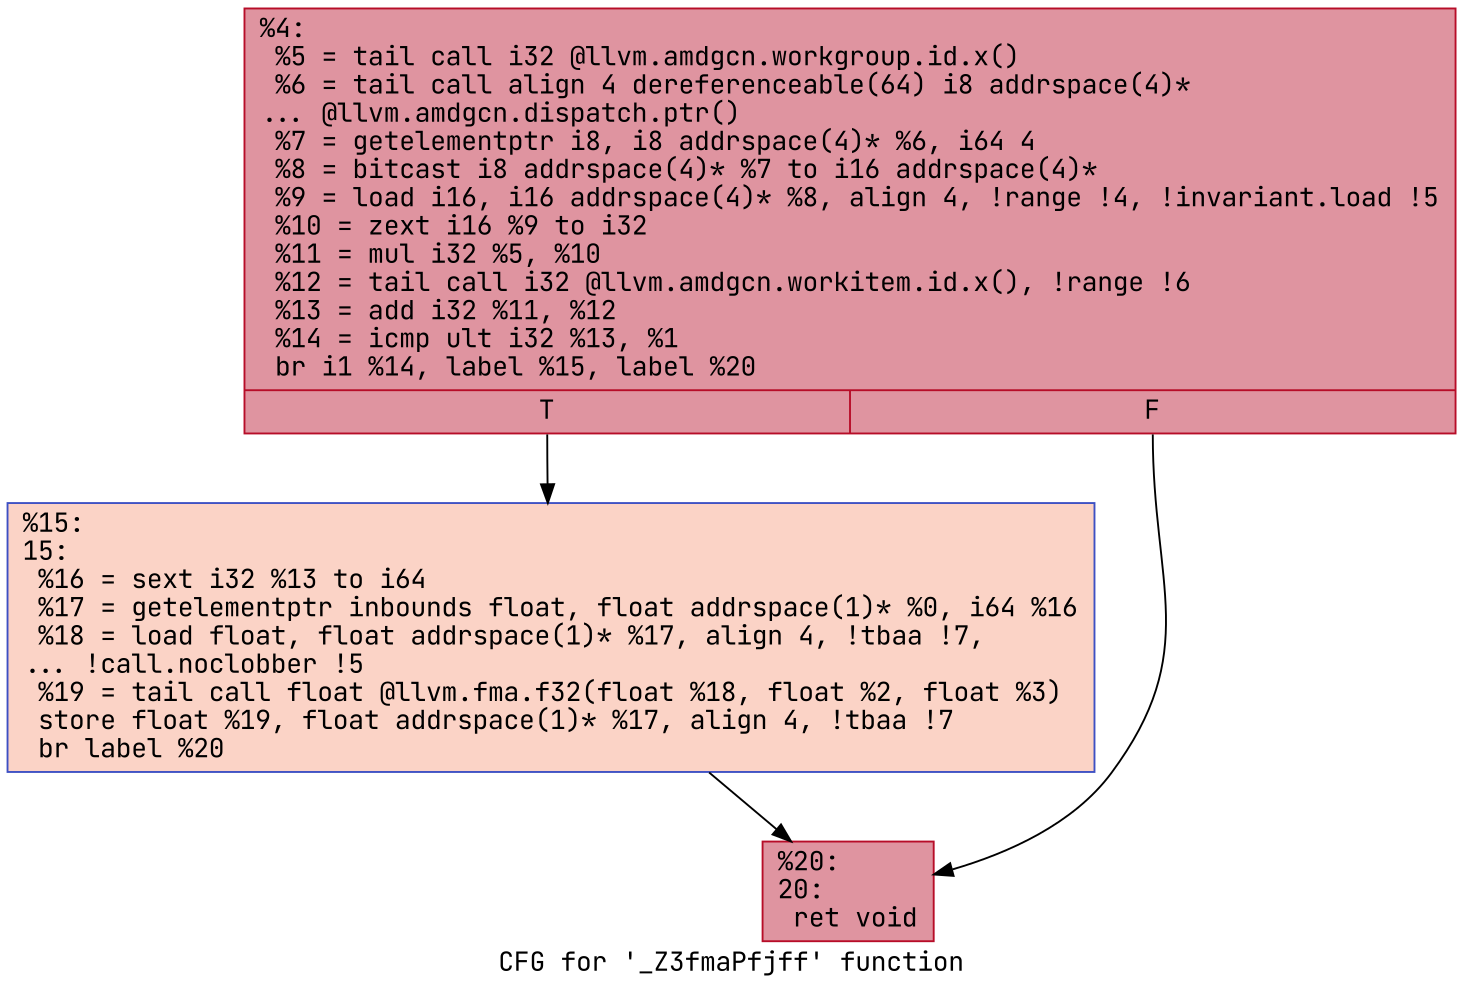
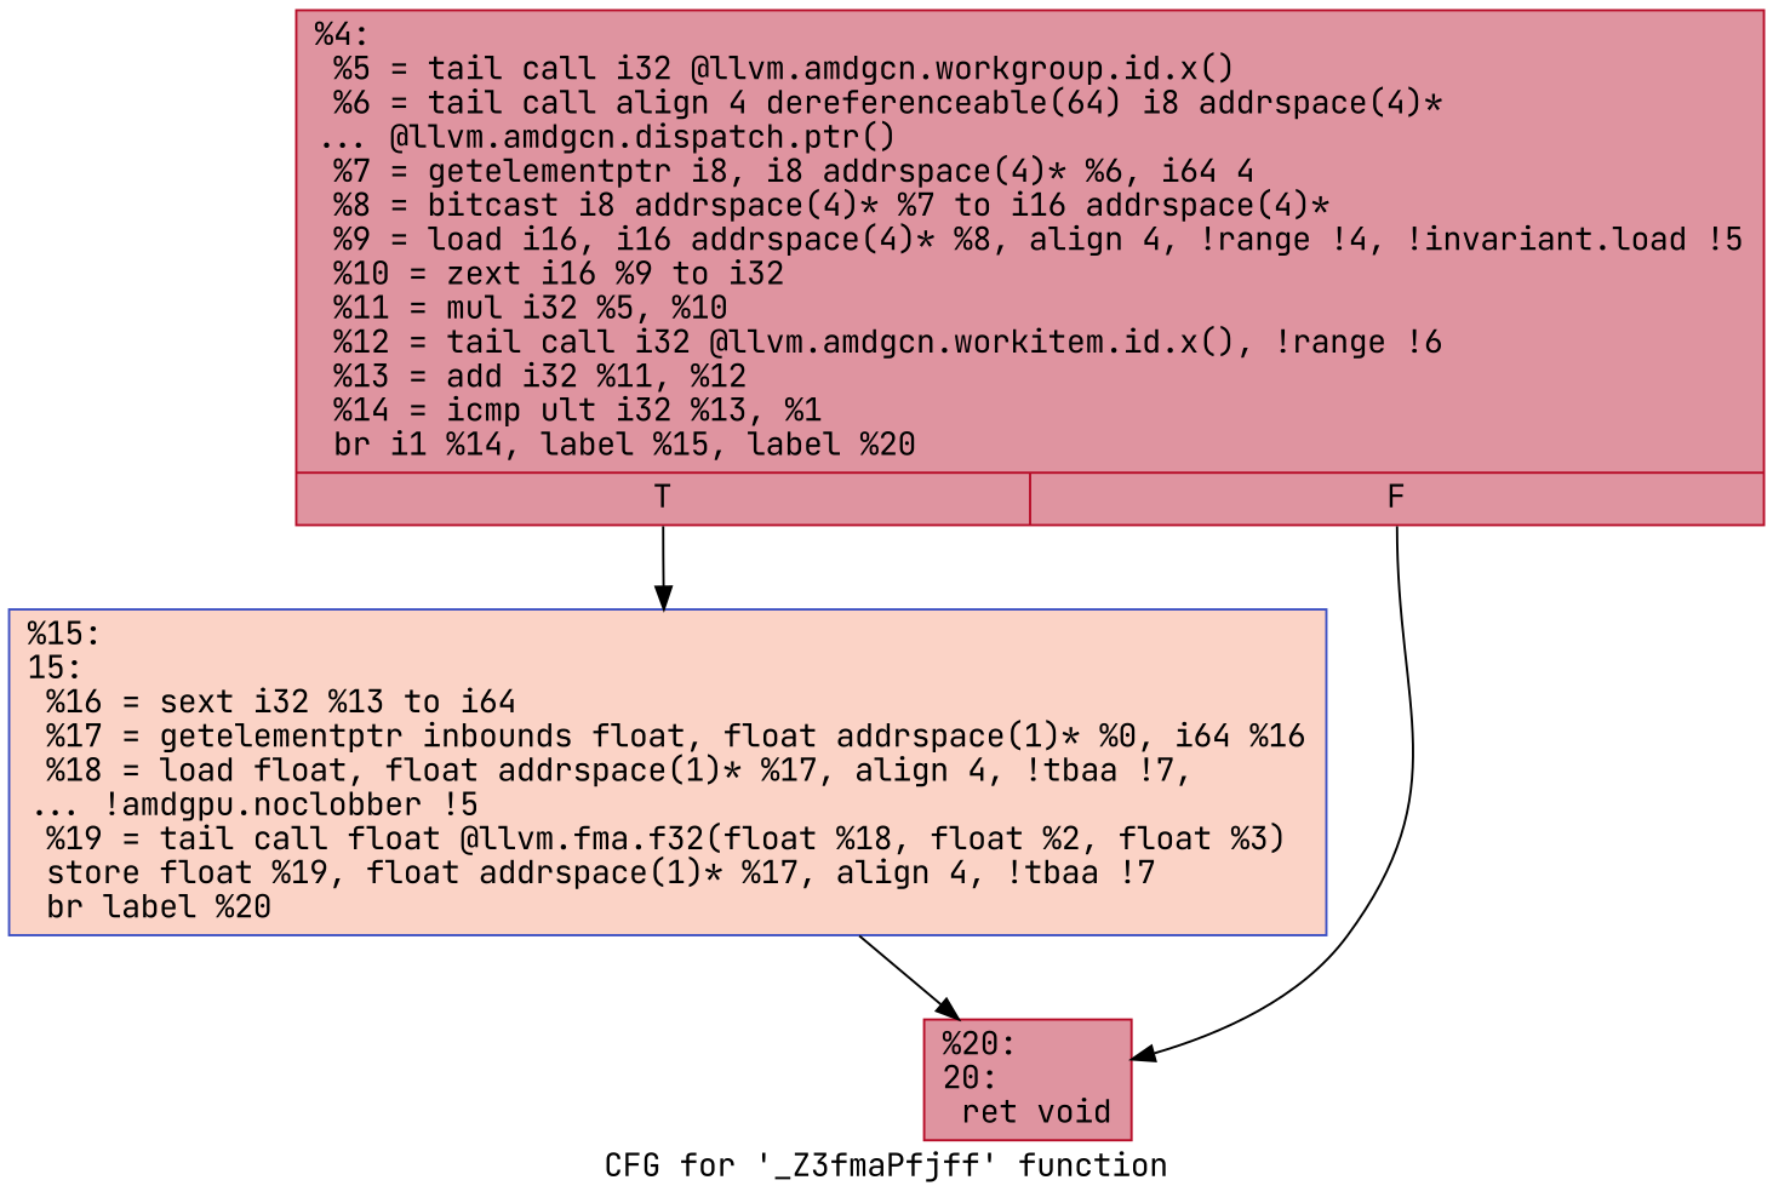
  digraph {
    label="CFG for '_Z3fmaPfjff' function"
    fontname="JetBrains Mono"
    node [color="#b70d28ff" fillcolor="#b70d2870" shape=record style=filled fontname="JetBrains Mono"]
    edge [fontname="JetBrains Mono"]
    n1 [label="{%4:\l  %5 = tail call i32 @llvm.amdgcn.workgroup.id.x()\l  %6 = tail call align 4 dereferenceable(64) i8 addrspace(4)*\l... @llvm.amdgcn.dispatch.ptr()\l  %7 = getelementptr i8, i8 addrspace(4)* %6, i64 4\l  %8 = bitcast i8 addrspace(4)* %7 to i16 addrspace(4)*\l  %9 = load i16, i16 addrspace(4)* %8, align 4, !range !4, !invariant.load !5\l  %10 = zext i16 %9 to i32\l  %11 = mul i32 %5, %10\l  %12 = tail call i32 @llvm.amdgcn.workitem.id.x(), !range !6\l  %13 = add i32 %11, %12\l  %14 = icmp ult i32 %13, %1\l  br i1 %14, label %15, label %20\l|{<s0>T|<s1>F}}"]
-   n2 [color="#3d50c3ff" fillcolor="#f59c7d70" label="{%15:\l15:                                               \l  %16 = sext i32 %13 to i64\l  %17 = getelementptr inbounds float, float addrspace(1)* %0, i64 %16\l  %18 = load float, float addrspace(1)* %17, align 4, !tbaa !7,\l... !call.noclobber !5\l  %19 = tail call float @llvm.fma.f32(float %18, float %2, float %3)\l  store float %19, float addrspace(1)* %17, align 4, !tbaa !7\l  br label %20\l}"]
+   n2 [color="#3d50c3ff" fillcolor="#f59c7d70" label="{%15:\l15:                                               \l  %16 = sext i32 %13 to i64\l  %17 = getelementptr inbounds float, float addrspace(1)* %0, i64 %16\l  %18 = load float, float addrspace(1)* %17, align 4, !tbaa !7,\l... !amdgpu.noclobber !5\l  %19 = tail call float @llvm.fma.f32(float %18, float %2, float %3)\l  store float %19, float addrspace(1)* %17, align 4, !tbaa !7\l  br label %20\l}"]
    n3 [label="{%20:\l20:                                               \l  ret void\l}"]
    n1 -> n2 [tailport=s0]
    n1 -> n3 [tailport=s1]
    n2 -> n3
  }
